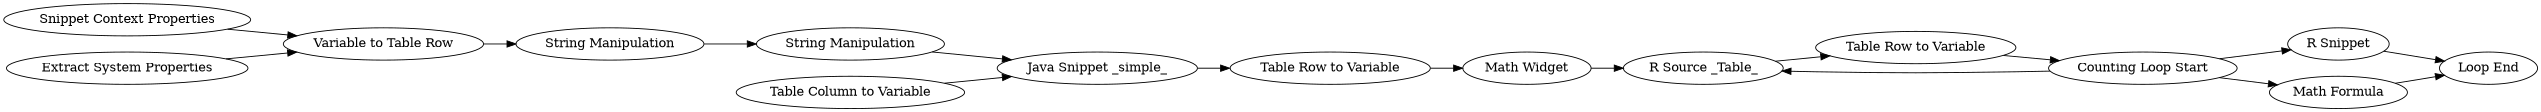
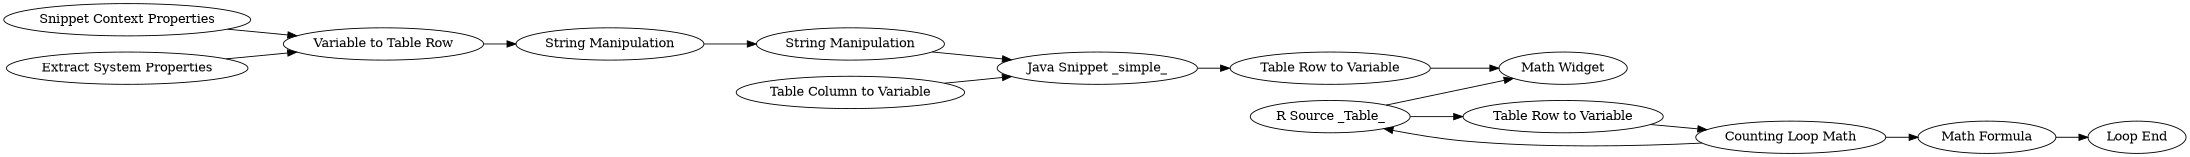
  digraph {
    rankdir=LR
    n1 [label="Java Snippet _simple_"]
    n2 [label="Table Row to Variable"]
    n3 [label="Math Widget"]
    n4 [label="R Source _Table_"]
-   n5 [label="R Snippet"]
    n6 [label="Loop End"]
    n7 [label="String Manipulation"]
    n8 [label="String Manipulation"]
    n9 [label="Table Row to Variable"]
-   n10 [label="Counting Loop Start"]
+   n10 [label="Counting Loop Math"]
    n11 [label="Math Formula"]
    n12 [label="Snippet Context Properties"]
    n13 [label="Variable to Table Row"]
    n14 [label="Table Column to Variable"]
    n15 [label="Extract System Properties"]
    n1 -> n2
    n2 -> n3
-   n3 -> n4
+   n4 -> n3
    n4 -> n9
-   n5 -> n6
    n7 -> n8
    n8 -> n1
    n9 -> n10
    n10 -> n4
-   n10 -> n5
    n10 -> n11
    n11 -> n6
    n12 -> n13
    n13 -> n7
    n14 -> n1
    n15 -> n13
  }
